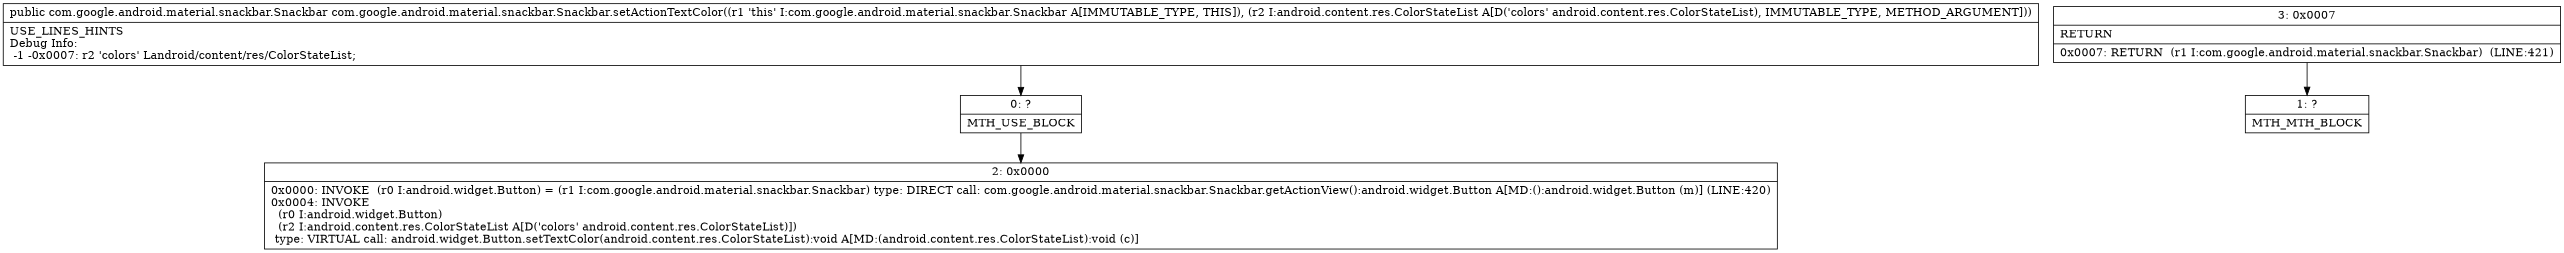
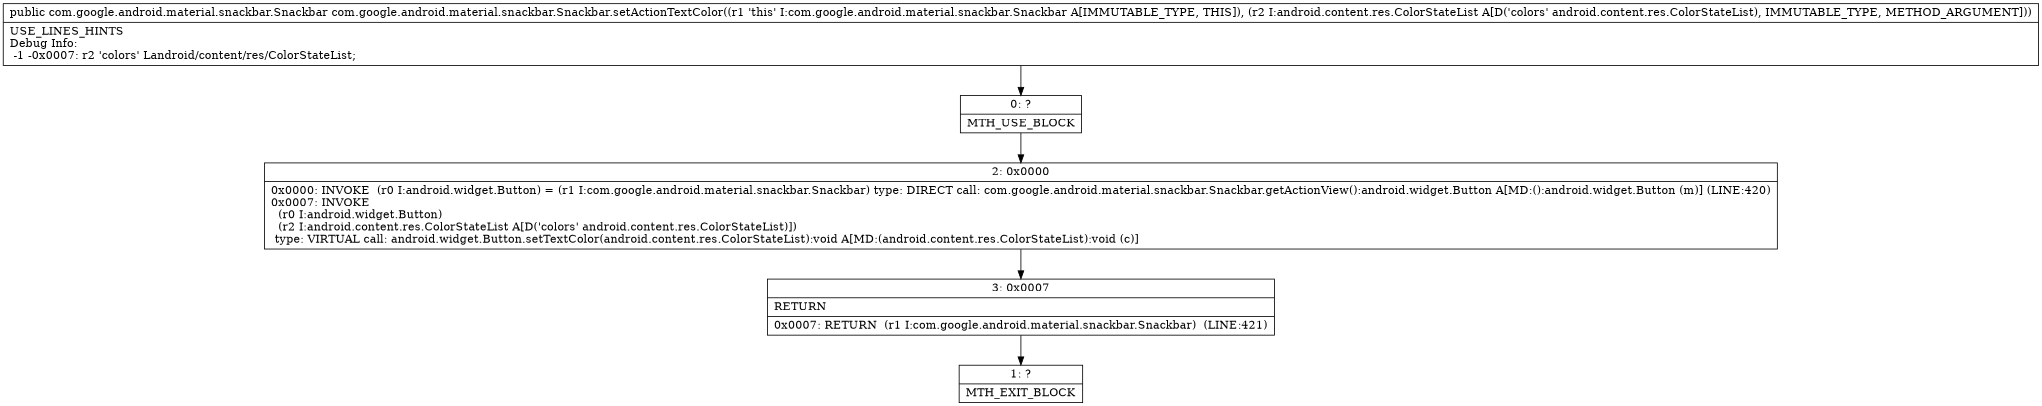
  digraph {
    node [shape=record]
    n1 [label="{0\:\ ?|MTH_USE_BLOCK\l}"]
-   n2 [label="{2\:\ 0x0000|0x0000: INVOKE  (r0 I:android.widget.Button) = (r1 I:com.google.android.material.snackbar.Snackbar) type: DIRECT call: com.google.android.material.snackbar.Snackbar.getActionView():android.widget.Button A[MD:():android.widget.Button (m)] (LINE:420)\l0x0004: INVOKE  \l  (r0 I:android.widget.Button)\l  (r2 I:android.content.res.ColorStateList A[D('colors' android.content.res.ColorStateList)])\l type: VIRTUAL call: android.widget.Button.setTextColor(android.content.res.ColorStateList):void A[MD:(android.content.res.ColorStateList):void (c)]\l}"]
+   n2 [label="{2\:\ 0x0000|0x0000: INVOKE  (r0 I:android.widget.Button) = (r1 I:com.google.android.material.snackbar.Snackbar) type: DIRECT call: com.google.android.material.snackbar.Snackbar.getActionView():android.widget.Button A[MD:():android.widget.Button (m)] (LINE:420)\l0x0007: INVOKE  \l  (r0 I:android.widget.Button)\l  (r2 I:android.content.res.ColorStateList A[D('colors' android.content.res.ColorStateList)])\l type: VIRTUAL call: android.widget.Button.setTextColor(android.content.res.ColorStateList):void A[MD:(android.content.res.ColorStateList):void (c)]\l}"]
    n3 [label="{3\:\ 0x0007|RETURN\l|0x0007: RETURN  (r1 I:com.google.android.material.snackbar.Snackbar)  (LINE:421)\l}"]
-   n4 [label="{1\:\ ?|MTH_MTH_BLOCK\l}"]
+   n4 [label="{1\:\ ?|MTH_EXIT_BLOCK\l}"]
    n5 [label="{public com.google.android.material.snackbar.Snackbar com.google.android.material.snackbar.Snackbar.setActionTextColor((r1 'this' I:com.google.android.material.snackbar.Snackbar A[IMMUTABLE_TYPE, THIS]), (r2 I:android.content.res.ColorStateList A[D('colors' android.content.res.ColorStateList), IMMUTABLE_TYPE, METHOD_ARGUMENT]))  | USE_LINES_HINTS\lDebug Info:\l  \-1 \-0x0007: r2 'colors' Landroid\/content\/res\/ColorStateList;\l}"]
    n1 -> n2
+   n2 -> n3
    n3 -> n4
    n5 -> n1
  }
